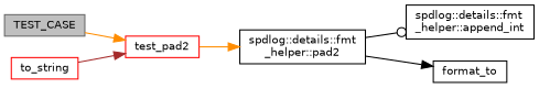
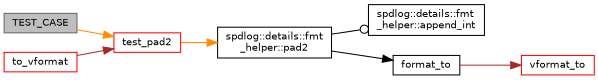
  digraph {
    rankdir=LR
    node [color=red fillcolor=white fontname=Helvetica fontsize=10 shape=record style=filled]
    edge [arrowhead=normal color=darkorange fontname=Helvetica fontsize=10 labelfontname=Helvetica labelfontsize=10 style=solid]
    n1 [color=gray40 fillcolor=grey75 fontcolor=black height=0.2 label=TEST_CASE width=0.4]
    n2 [height=0.2 label=test_pad2 width=0.4]
    n3 [color=black height=0.2 label="spdlog::details::fmt\l_helper::pad2" width=0.4]
    n4 [color=black height=0.2 label="spdlog::details::fmt\l_helper::append_int" width=0.4]
    n5 [color=black height=0.2 label=format_to width=0.4]
-   n6 [height=0.2 label=to_string width=0.4]
+   n6 [height=0.2 label=to_vformat width=0.4]
+   n7 [height=0.2 label=vformat_to width=0.4]
    n1 -> n2
    n2 -> n3
    n3 -> n4 [arrowhead=odot color=black]
    n3 -> n5 [color=black]
+   n5 -> n7 [color=brown]
    n6 -> n2 [color=brown]
  }
